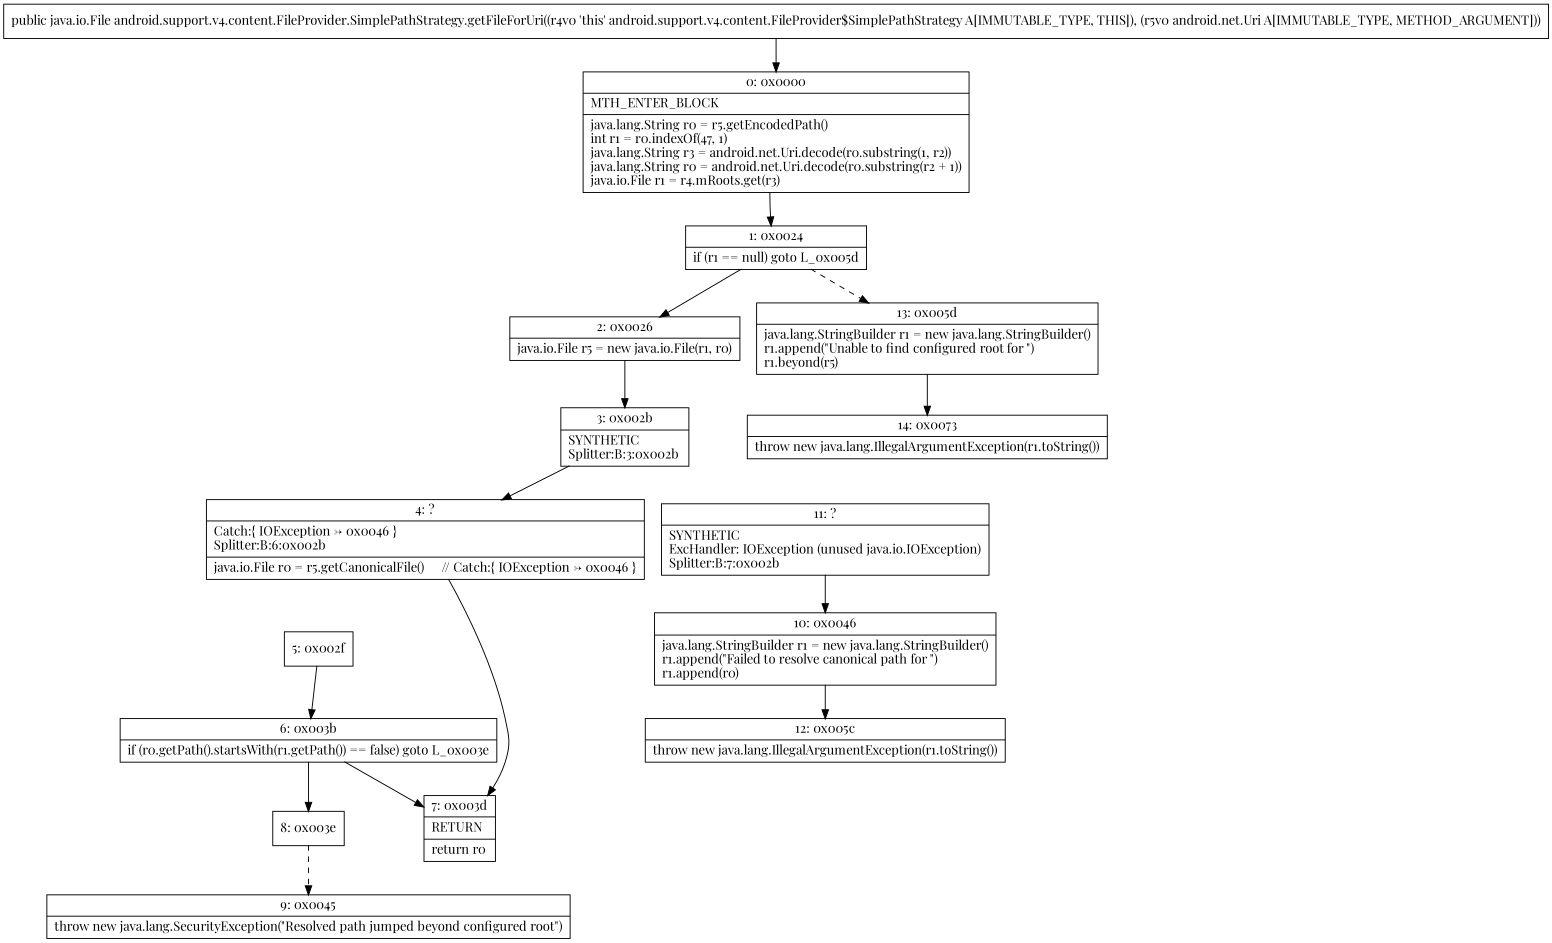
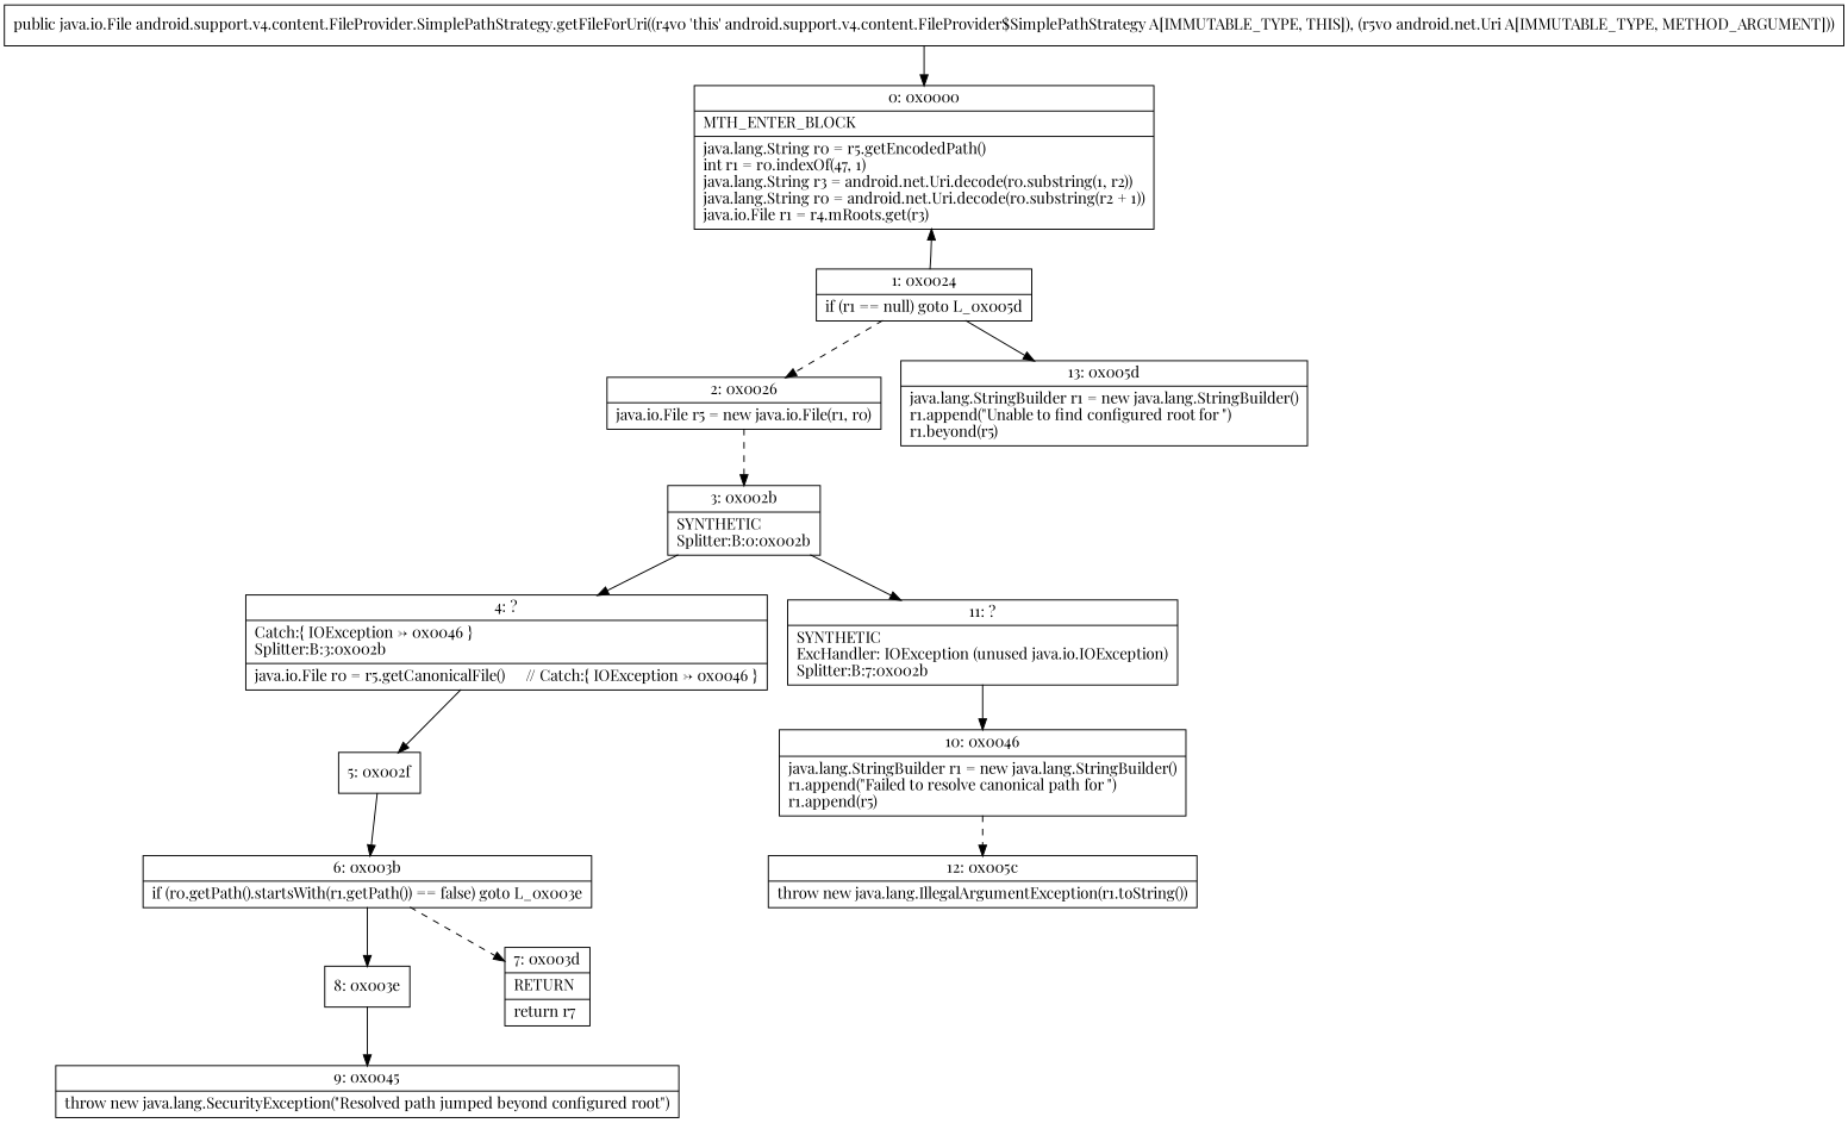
  digraph {
    fontname="Playfair Display"
    node [fontname="Playfair Display" shape=record]
    edge [fontname="Playfair Display"]
    n1 [label="{0\:\ 0x0000|MTH_ENTER_BLOCK\l|java.lang.String r0 = r5.getEncodedPath()\lint r1 = r0.indexOf(47, 1)\ljava.lang.String r3 = android.net.Uri.decode(r0.substring(1, r2))\ljava.lang.String r0 = android.net.Uri.decode(r0.substring(r2 + 1))\ljava.io.File r1 = r4.mRoots.get(r3)\l}"]
    n2 [label="{1\:\ 0x0024|if (r1 == null) goto L_0x005d\l}"]
    n3 [label="{2\:\ 0x0026|java.io.File r5 = new java.io.File(r1, r0)\l}"]
    n4 [label="{13\:\ 0x005d|java.lang.StringBuilder r1 = new java.lang.StringBuilder()\lr1.append(\"Unable to find configured root for \")\lr1.beyond(r5)\l}"]
-   n5 [label="{3\:\ 0x002b|SYNTHETIC\lSplitter:B:3:0x002b\l}"]
-   n6 [label="{14\:\ 0x0073|throw new java.lang.IllegalArgumentException(r1.toString())\l}"]
-   n7 [label="{4\:\ ?|Catch:\{ IOException \-\> 0x0046 \}\lSplitter:B:6:0x002b\l|java.io.File r0 = r5.getCanonicalFile()     \/\/ Catch:\{ IOException \-\> 0x0046 \}\l}"]
+   n5 [label="{3\:\ 0x002b|SYNTHETIC\lSplitter:B:0:0x002b\l}"]
+   n7 [label="{4\:\ ?|Catch:\{ IOException \-\> 0x0046 \}\lSplitter:B:3:0x002b\l|java.io.File r0 = r5.getCanonicalFile()     \/\/ Catch:\{ IOException \-\> 0x0046 \}\l}"]
    n8 [label="{11\:\ ?|SYNTHETIC\lExcHandler: IOException (unused java.io.IOException)\lSplitter:B:7:0x002b\l}"]
    n9 [label="{5\:\ 0x002f}"]
-   n10 [label="{10\:\ 0x0046|java.lang.StringBuilder r1 = new java.lang.StringBuilder()\lr1.append(\"Failed to resolve canonical path for \")\lr1.append(r0)\l}"]
+   n10 [label="{10\:\ 0x0046|java.lang.StringBuilder r1 = new java.lang.StringBuilder()\lr1.append(\"Failed to resolve canonical path for \")\lr1.append(r5)\l}"]
    n11 [label="{6\:\ 0x003b|if (r0.getPath().startsWith(r1.getPath()) == false) goto L_0x003e\l}"]
-   n12 [label="{7\:\ 0x003d|RETURN\l|return r0\l}"]
+   n12 [label="{7\:\ 0x003d|RETURN\l|return r7\l}"]
    n13 [label="{8\:\ 0x003e}"]
    n14 [label="{9\:\ 0x0045|throw new java.lang.SecurityException(\"Resolved path jumped beyond configured root\")\l}"]
    n15 [label="{12\:\ 0x005c|throw new java.lang.IllegalArgumentException(r1.toString())\l}"]
    n16 [label="{public java.io.File android.support.v4.content.FileProvider.SimplePathStrategy.getFileForUri((r4v0 'this' android.support.v4.content.FileProvider$SimplePathStrategy A[IMMUTABLE_TYPE, THIS]), (r5v0 android.net.Uri A[IMMUTABLE_TYPE, METHOD_ARGUMENT])) }"]
-   n1 -> n2
-   n2 -> n3 [style=solid]
-   n2 -> n4 [style=dashed]
-   n3 -> n5
-   n4 -> n6
+   n2 -> n1
+   n2 -> n3 [style=dashed]
+   n2 -> n4
+   n3 -> n5 [style=dashed]
    n5 -> n7
-   n7 -> n12
+   n5 -> n8
+   n7 -> n9
    n8 -> n10
    n9 -> n11
-   n10 -> n15
-   n11 -> n12 [style=solid]
+   n10 -> n15 [style=dashed]
+   n11 -> n12 [style=dashed]
    n11 -> n13
-   n13 -> n14 [style=dashed]
+   n13 -> n14
    n16 -> n1
  }
